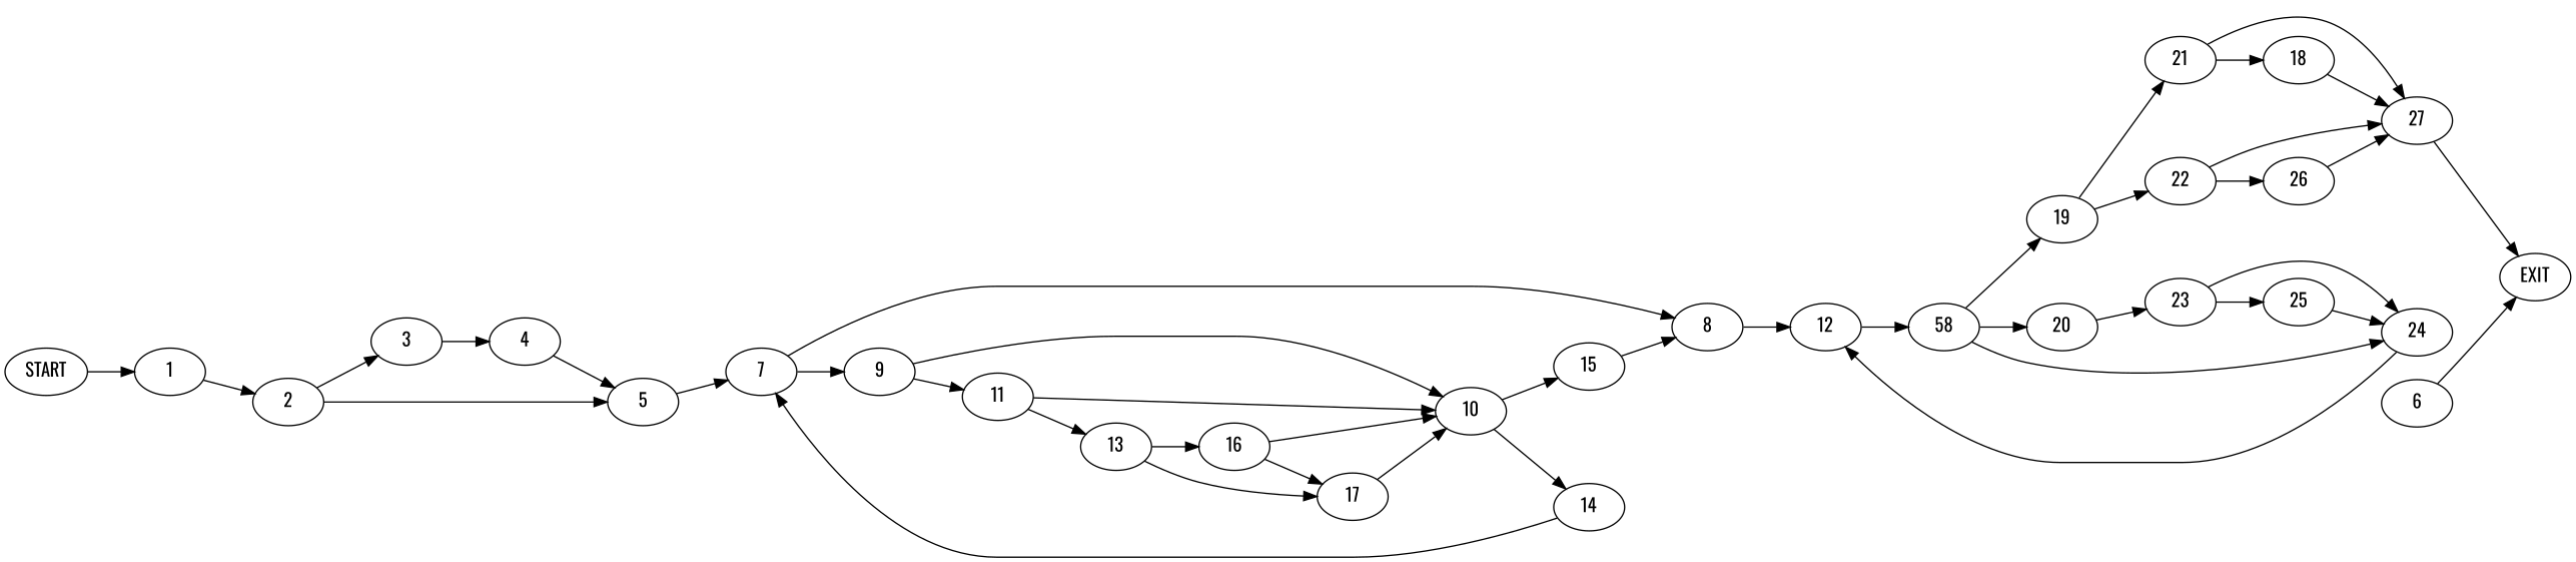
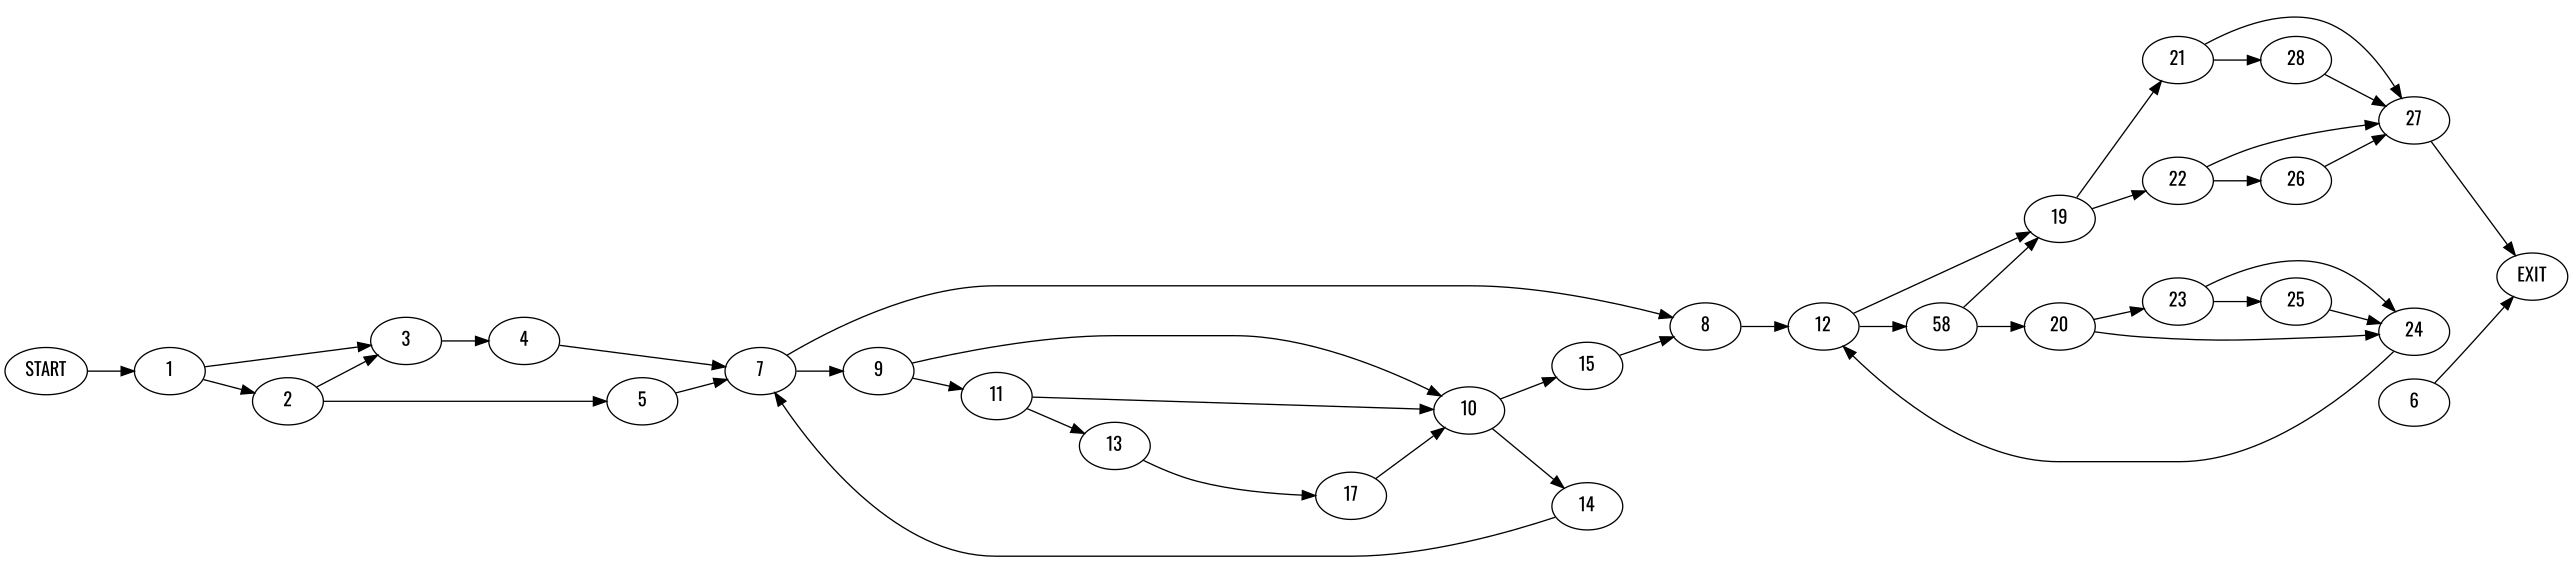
  digraph {
    fontname=Oswald
    rankdir=LR
    node [fontname=Oswald]
    edge [fontname=Oswald]
    n1 [label=START]
    1
    2
    3
    n5 [label=EXIT]
    5
    4
    7
    6
    8
    9
    12
    10
    11
    n15 [label=58]
    19
    14
    15
    13
-   16
    17
    20
    21
    22
    23
    24
    27
-   28 [label=18]
+   28
    26
    25
    n1 -> 1
    1 -> 2
+   1 -> 3
    2 -> 3
    2 -> 5
    3 -> 4
    5 -> 7
-   4 -> 5
+   4 -> 7
    7 -> 8
    7 -> 9
    6 -> n5
    8 -> 12
    9 -> 10
    9 -> 11
    12 -> n15
+   12 -> 19
    10 -> 14
    10 -> 15
    11 -> 10
    11 -> 13
    n15 -> 19
    n15 -> 20
    19 -> 21
    19 -> 22
    14 -> 7
    15 -> 8
-   13 -> 16
    13 -> 17
-   16 -> 10
-   16 -> 17
    17 -> 10
    20 -> 23
-   n15 -> 24
+   20 -> 24
    21 -> 27
    21 -> 28
    22 -> 27
    22 -> 26
    23 -> 24
    23 -> 25
    24 -> 12
    27 -> n5
    28 -> 27
    26 -> 27
    25 -> 24
  }
